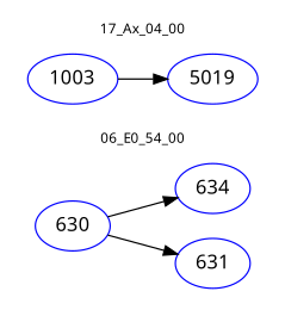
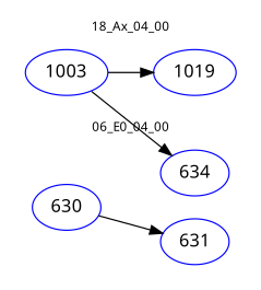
  digraph {
    fontname="Noto Sans"
    rankdir=LR
    node [color=blue fontname="Noto Sans"]
    edge [color=black fontname="Noto Sans"]
    n1 [label=1003]
-   n2 [label=5019]
+   n2 [label=1019]
    n3 [label=630]
    n4 [label=634]
    n5 [label=631]
    subgraph cluster_1 {
      color=white
      fontsize=10
-     label="17_Ax_04_00"
+     label="18_Ax_04_00"
      n1
      n2
    }
    subgraph cluster_2 {
      color=white
      fontsize=10
-     label="06_E0_54_00"
+     label="06_E0_04_00"
      n3
      n4
      n5
    }
    n1 -> n2
-   n3 -> n4
+   n1 -> n4
    n3 -> n5
  }
